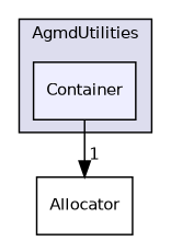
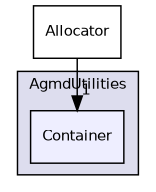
  digraph {
    compound=true
    node [fontname=Helvetica fontsize=10 shape=box]
    n1 [fillcolor="#eeeeff" label=Container pencolor=black style=filled]
    n2 [label=Allocator]
    subgraph cluster_1 {
      bgcolor="#ddddee"
      fontname=Helvetica
      fontsize=10
      label=AgmdUtilities
      pencolor=black
      n1
    }
-   n1 -> n2 [headlabel=1 labeldistance=1.5 labelfontname=Helvetica labelfontsize=10]
+   n2 -> n1 [headlabel=1 labeldistance=1.5 labelfontname=Helvetica labelfontsize=10]
  }
